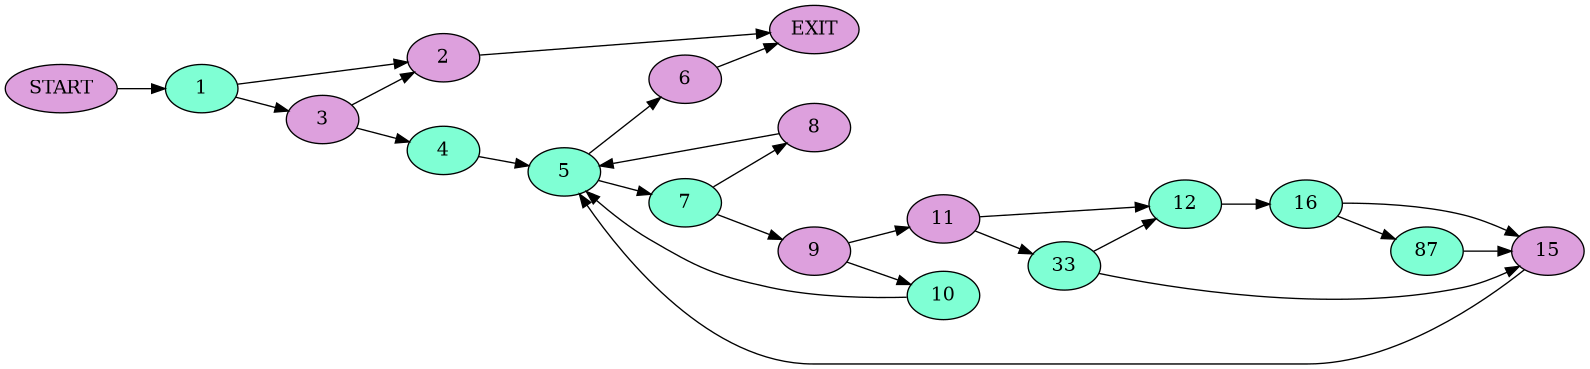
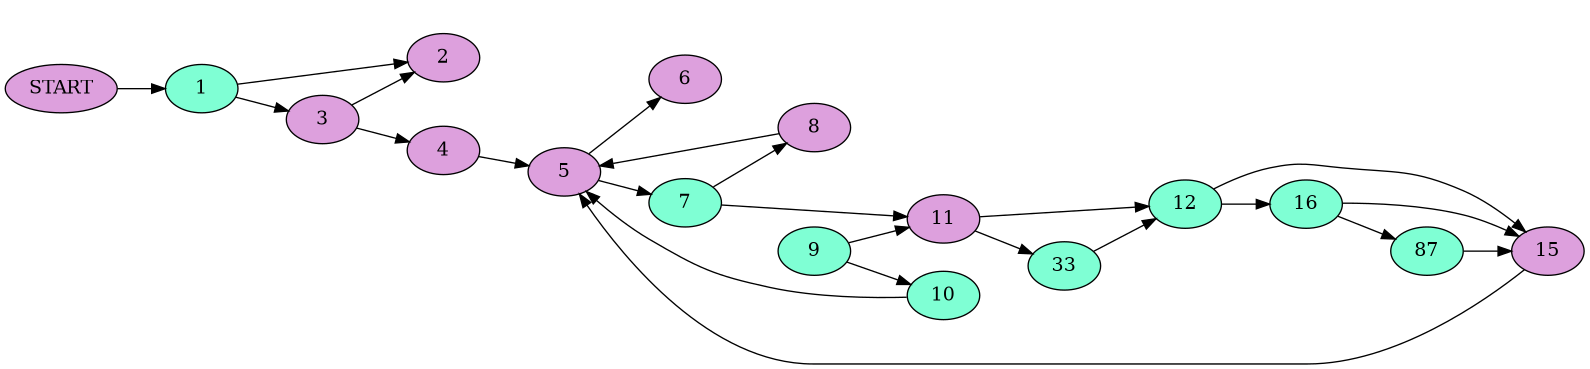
  digraph {
    rankdir=LR
    node [fillcolor=plum style=filled]
    n1 [label=START]
    1 [fillcolor=aquamarine]
    2
    3
-   n5 [label=EXIT]
-   4 [fillcolor=aquamarine]
-   5 [fillcolor=aquamarine]
+   4
+   5
    6
    7 [fillcolor=aquamarine]
    8
-   9
+   9 [fillcolor=aquamarine]
    10 [fillcolor=aquamarine]
    11
    12 [fillcolor=aquamarine]
    n15 [fillcolor=aquamarine label=33]
    15
    16 [fillcolor=aquamarine]
    n18 [fillcolor=aquamarine label=87]
    n1 -> 1
    1 -> 2
    1 -> 3
-   2 -> n5
    3 -> 2
    3 -> 4
    4 -> 5
    5 -> 6
    5 -> 7
-   6 -> n5
    7 -> 8
-   7 -> 9
+   7 -> 11
    8 -> 5
    9 -> 10
    9 -> 11
    10 -> 5
    11 -> 12
    11 -> n15
-   n15 -> 15
+   12 -> 15
    12 -> 16
    n15 -> 12
    15 -> 5
    16 -> 15
    16 -> n18
    n18 -> 15
  }
